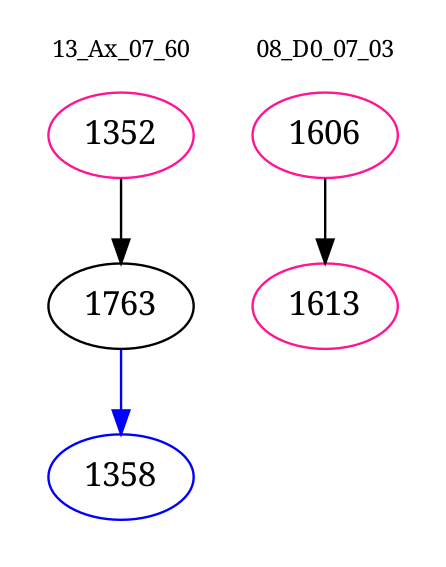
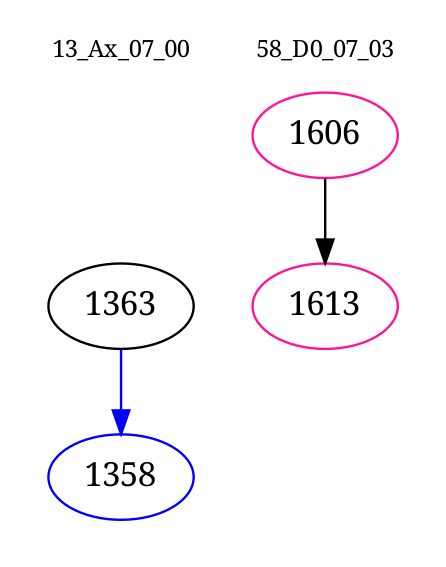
  digraph {
    fontname="Noto Serif"
    node [color=deeppink fontname="Noto Serif"]
    edge [color=black fontname="Noto Serif"]
-   n1 [label=1352]
-   n2 [color=black label=1763]
+   n2 [color=black label=1363]
    n3 [color=blue label=1358]
    n4 [label=1606]
    n5 [label=1613]
    subgraph cluster_1 {
      color=white
      fontsize=10
-     label="13_Ax_07_60"
-     n1
+     label="13_Ax_07_00"
      n2
      n3
    }
    subgraph cluster_2 {
      color=white
      fontsize=10
-     label="08_D0_07_03"
+     label="58_D0_07_03"
      n4
      n5
    }
-   n1 -> n2
    n2 -> n3 [color=blue]
    n4 -> n5
  }
